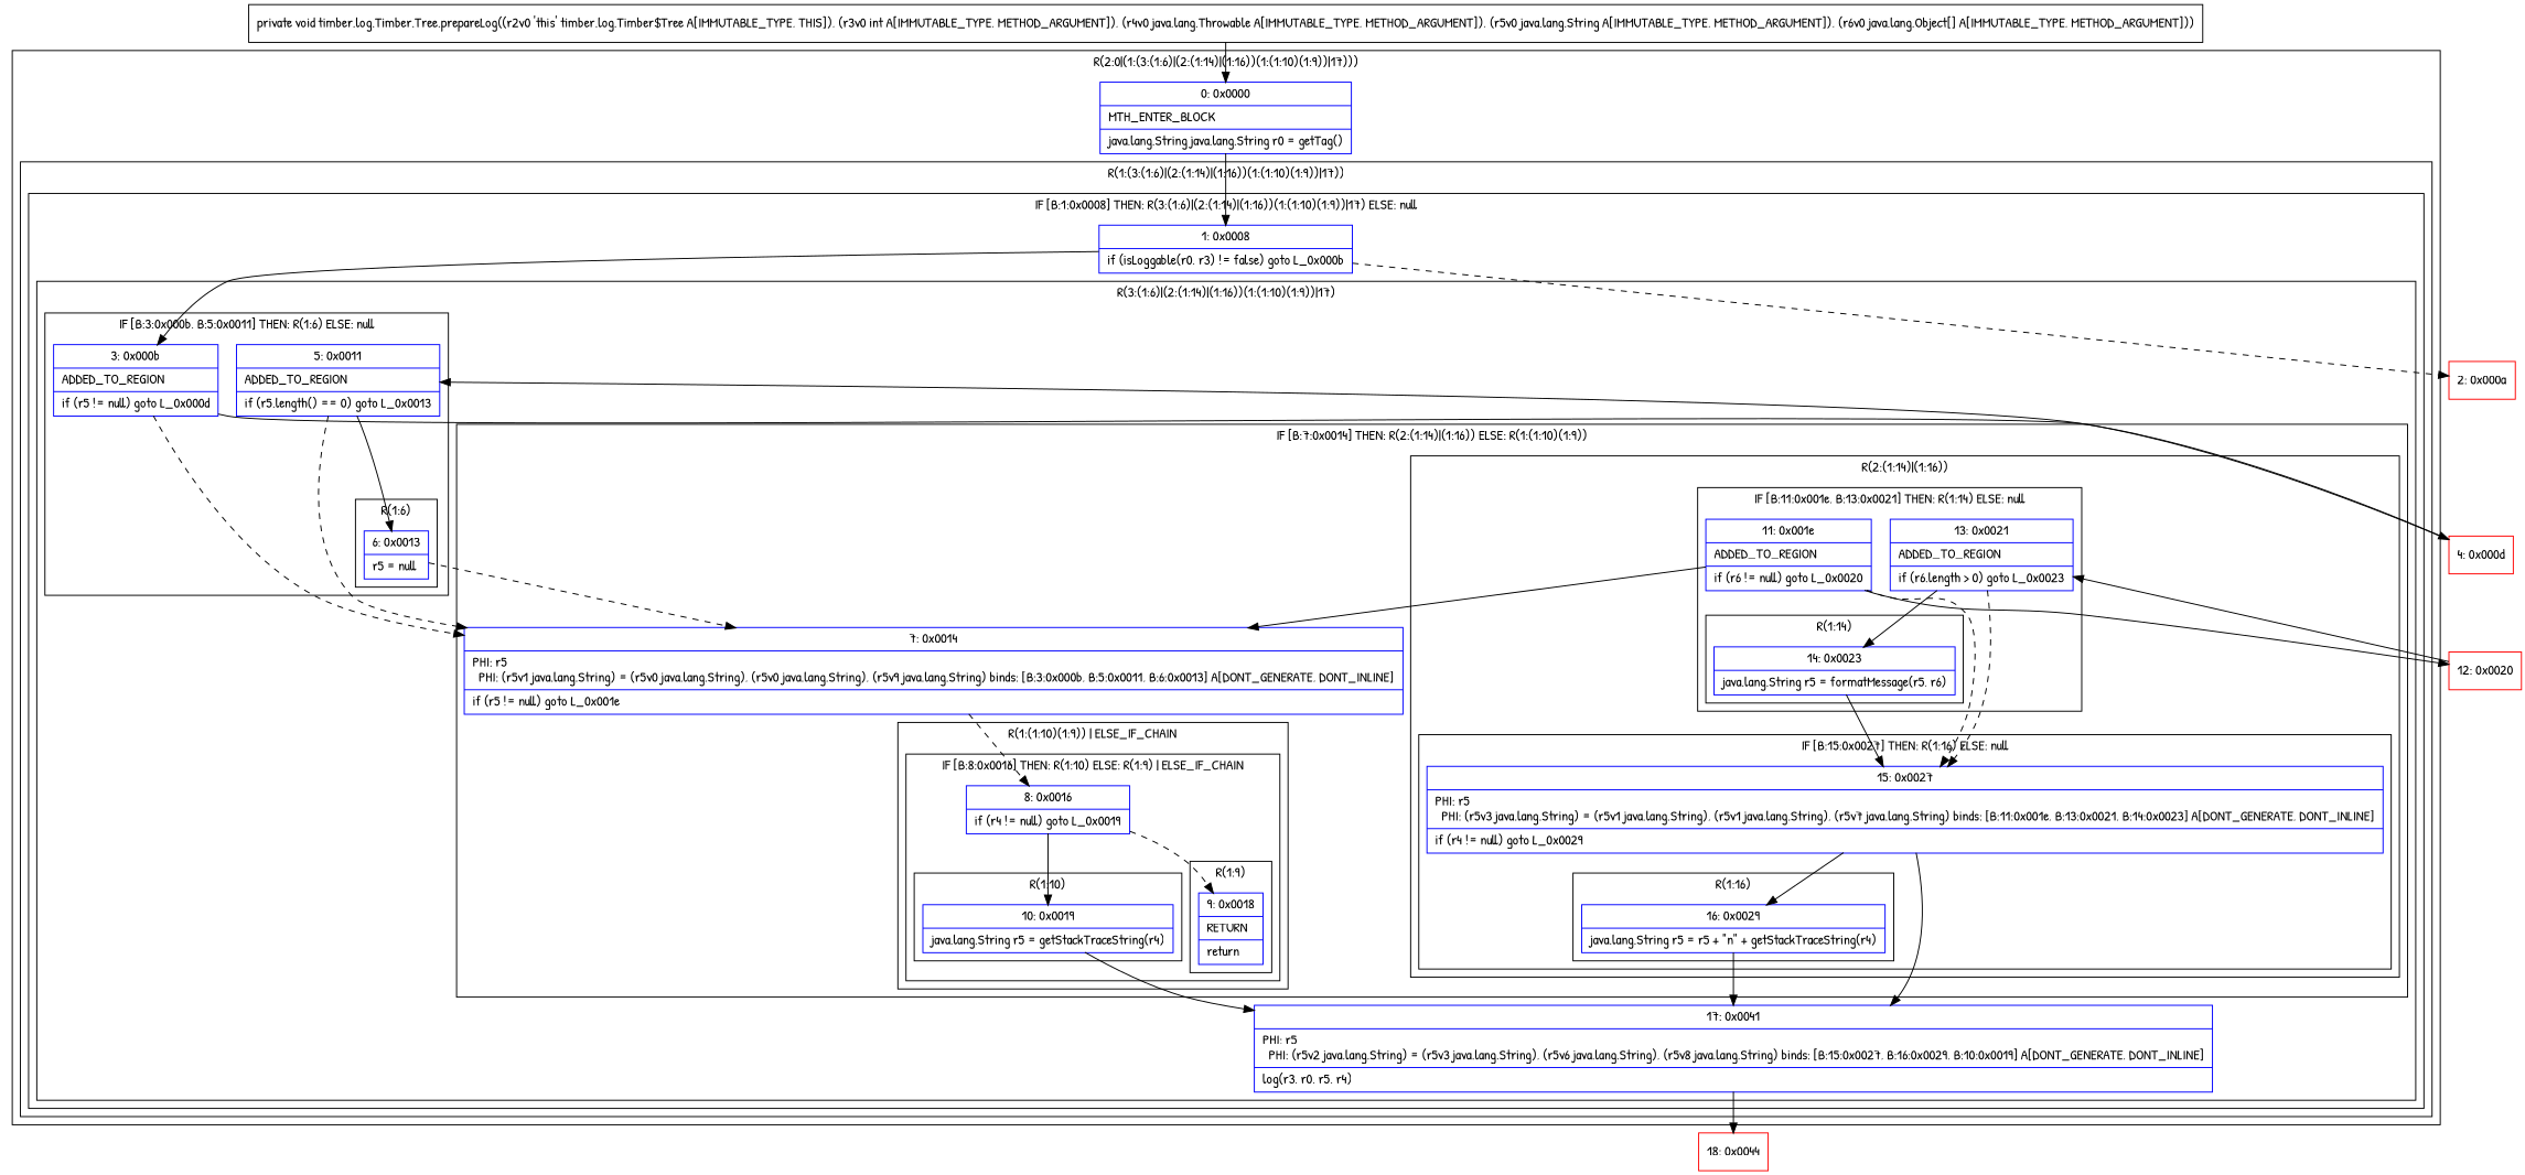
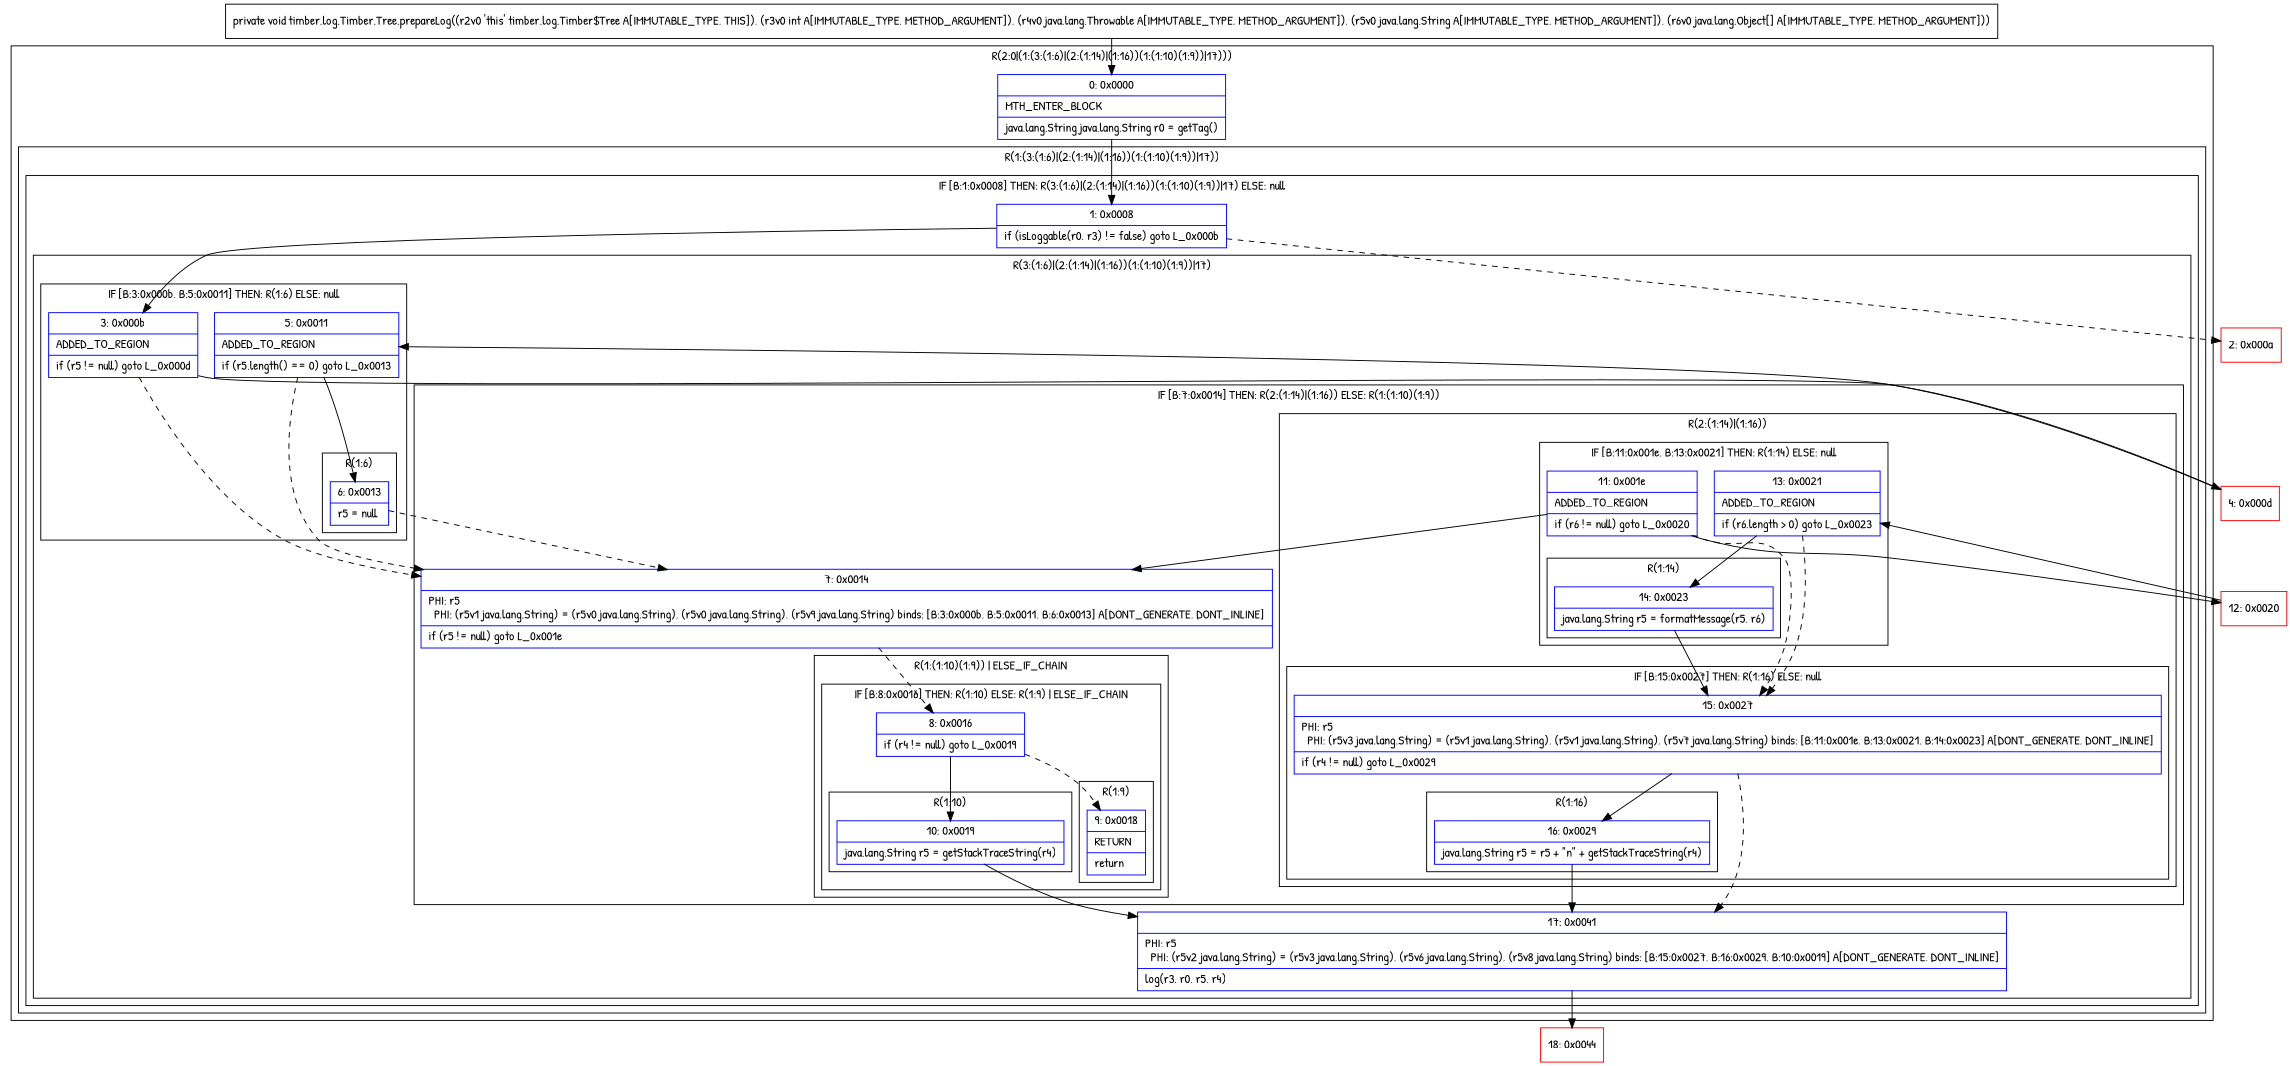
  digraph {
    fontname="Patrick Hand"
    node [color=blue fontname="Patrick Hand" shape=record]
    edge [fontname="Patrick Hand"]
    n1 [label="{6\:\ 0x0013|r5 = null\l}"]
    n2 [label="{3\:\ 0x000b|ADDED_TO_REGION\l|if (r5 != null) goto L_0x000d\l}"]
    n3 [label="{5\:\ 0x0011|ADDED_TO_REGION\l|if (r5.length() == 0) goto L_0x0013\l}"]
    n4 [label="{14\:\ 0x0023|java.lang.String r5 = formatMessage(r5, r6)\l}"]
    n5 [label="{11\:\ 0x001e|ADDED_TO_REGION\l|if (r6 != null) goto L_0x0020\l}"]
    n6 [label="{13\:\ 0x0021|ADDED_TO_REGION\l|if (r6.length \> 0) goto L_0x0023\l}"]
    n7 [label="{16\:\ 0x0029|java.lang.String r5 = r5 + \"n\" + getStackTraceString(r4)\l}"]
    n8 [label="{15\:\ 0x0027|PHI: r5 \l  PHI: (r5v3 java.lang.String) = (r5v1 java.lang.String), (r5v1 java.lang.String), (r5v7 java.lang.String) binds: [B:11:0x001e, B:13:0x0021, B:14:0x0023] A[DONT_GENERATE, DONT_INLINE]\l|if (r4 != null) goto L_0x0029\l}"]
    n9 [label="{10\:\ 0x0019|java.lang.String r5 = getStackTraceString(r4)\l}"]
    n10 [label="{9\:\ 0x0018|RETURN\l|return\l}"]
    n11 [label="{8\:\ 0x0016|if (r4 != null) goto L_0x0019\l}"]
    n12 [label="{7\:\ 0x0014|PHI: r5 \l  PHI: (r5v1 java.lang.String) = (r5v0 java.lang.String), (r5v0 java.lang.String), (r5v9 java.lang.String) binds: [B:3:0x000b, B:5:0x0011, B:6:0x0013] A[DONT_GENERATE, DONT_INLINE]\l|if (r5 != null) goto L_0x001e\l}"]
    n13 [label="{17\:\ 0x0041|PHI: r5 \l  PHI: (r5v2 java.lang.String) = (r5v3 java.lang.String), (r5v6 java.lang.String), (r5v8 java.lang.String) binds: [B:15:0x0027, B:16:0x0029, B:10:0x0019] A[DONT_GENERATE, DONT_INLINE]\l|log(r3, r0, r5, r4)\l}"]
    n14 [label="{1\:\ 0x0008|if (isLoggable(r0, r3) != false) goto L_0x000b\l}"]
    n15 [label="{0\:\ 0x0000|MTH_ENTER_BLOCK\l|java.lang.String java.lang.String r0 = getTag()\l}"]
    n16 [color=red label="{4\:\ 0x000d}"]
    n17 [color=red label="{12\:\ 0x0020}"]
    n18 [color=red label="{18\:\ 0x0044}"]
    n19 [color=red label="{2\:\ 0x000a}"]
    n20 [label="{private void timber.log.Timber.Tree.prepareLog((r2v0 'this' timber.log.Timber$Tree A[IMMUTABLE_TYPE, THIS]), (r3v0 int A[IMMUTABLE_TYPE, METHOD_ARGUMENT]), (r4v0 java.lang.Throwable A[IMMUTABLE_TYPE, METHOD_ARGUMENT]), (r5v0 java.lang.String A[IMMUTABLE_TYPE, METHOD_ARGUMENT]), (r6v0 java.lang.Object[] A[IMMUTABLE_TYPE, METHOD_ARGUMENT])) }" color=""]
    subgraph cluster_1 {
      label="R(2:0|(1:(3:(1:6)|(2:(1:14)|(1:16))(1:(1:10)(1:9))|17)))"
      n15
      subgraph cluster_2 {
        label="R(1:(3:(1:6)|(2:(1:14)|(1:16))(1:(1:10)(1:9))|17))"
        subgraph cluster_3 {
          label="IF [B:1:0x0008] THEN: R(3:(1:6)|(2:(1:14)|(1:16))(1:(1:10)(1:9))|17) ELSE: null"
          n14
          subgraph cluster_4 {
            label="R(3:(1:6)|(2:(1:14)|(1:16))(1:(1:10)(1:9))|17)"
            n13
            subgraph cluster_5 {
              label="IF [B:3:0x000b, B:5:0x0011] THEN: R(1:6) ELSE: null"
              n2
              n3
              subgraph cluster_6 {
                label="R(1:6)"
                n1
              }
            }
            subgraph cluster_7 {
              label="IF [B:7:0x0014] THEN: R(2:(1:14)|(1:16)) ELSE: R(1:(1:10)(1:9))"
              n12
              subgraph cluster_8 {
                label="R(2:(1:14)|(1:16))"
                subgraph cluster_9 {
                  label="IF [B:11:0x001e, B:13:0x0021] THEN: R(1:14) ELSE: null"
                  n5
                  n6
                  subgraph cluster_10 {
                    label="R(1:14)"
                    n4
                  }
                }
                subgraph cluster_11 {
                  label="IF [B:15:0x0027] THEN: R(1:16) ELSE: null"
                  n8
                  subgraph cluster_12 {
                    label="R(1:16)"
                    n7
                  }
                }
              }
              subgraph cluster_13 {
                label="R(1:(1:10)(1:9)) | ELSE_IF_CHAIN\l"
                subgraph cluster_14 {
                  label="IF [B:8:0x0016] THEN: R(1:10) ELSE: R(1:9) | ELSE_IF_CHAIN\l"
                  n11
                  subgraph cluster_15 {
                    label="R(1:10)"
                    n9
                  }
                  subgraph cluster_16 {
                    label="R(1:9)"
                    n10
                  }
                }
              }
            }
          }
        }
      }
    }
    n1 -> n12 [style=dashed]
    n2 -> n12 [style=dashed]
    n2 -> n16
    n3 -> n1
    n3 -> n12 [style=dashed]
    n4 -> n8
    n5 -> n8 [style=dashed]
    n5 -> n12
    n5 -> n17
    n6 -> n4
    n6 -> n8 [style=dashed]
    n7 -> n13
    n8 -> n7
-   n8 -> n13 [style=solid]
+   n8 -> n13 [style=dashed]
    n9 -> n13
    n11 -> n9
    n11 -> n10 [style=dashed]
    n12 -> n11 [style=dashed]
    n13 -> n18
    n14 -> n2
    n14 -> n19 [style=dashed]
    n15 -> n14
    n16 -> n3
    n17 -> n6
    n20 -> n15
  }
